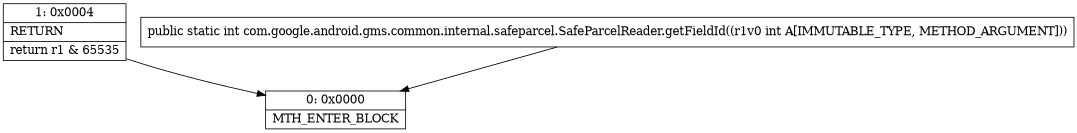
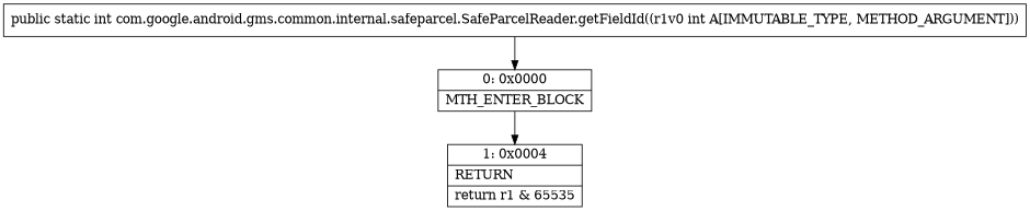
  digraph {
    node [shape=record]
    n1 [label="{0\:\ 0x0000|MTH_ENTER_BLOCK\l}"]
    n2 [label="{1\:\ 0x0004|RETURN\l|return r1 & 65535\l}"]
    n3 [label="{public static int com.google.android.gms.common.internal.safeparcel.SafeParcelReader.getFieldId((r1v0 int A[IMMUTABLE_TYPE, METHOD_ARGUMENT])) }"]
-   n2 -> n1
+   n1 -> n2
    n3 -> n1
  }
